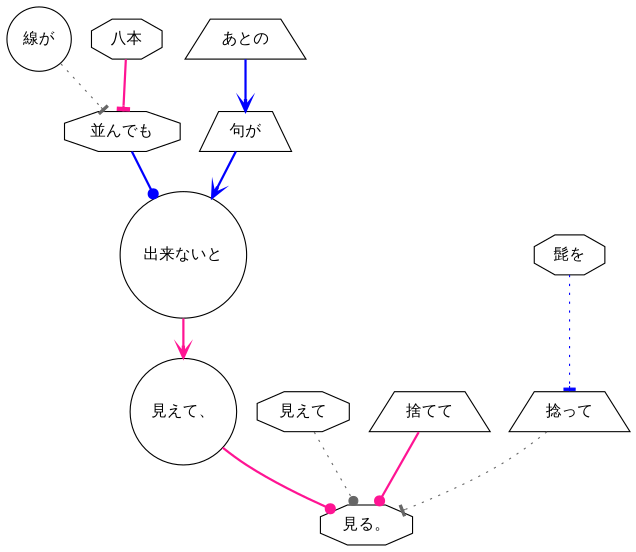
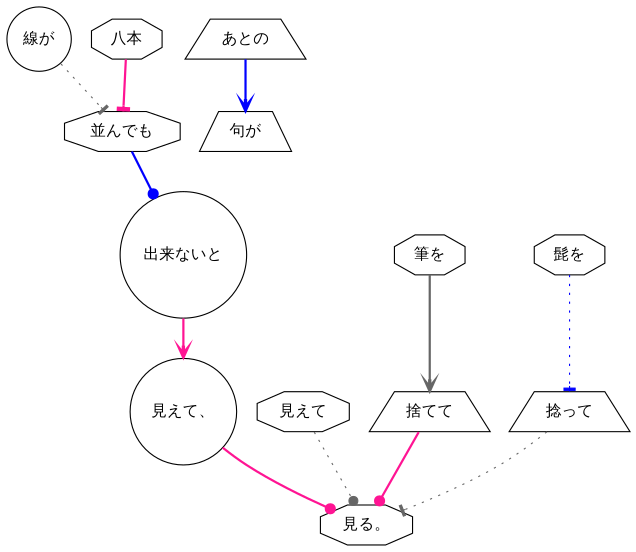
  digraph {
    fontname=Nunito
    node [fontname=Nunito shape=octagon]
    edge [arrowhead=tee color=gray40 fontname=Nunito style=bold]
    n1 [label="線が" shape=circle]
    n2 [label="並んでも"]
    n3 [label="出来ないと" shape=circle]
    n4 [label="八本"]
    n5 [label="見えて、" shape=circle]
    n6 [label="あとの" shape=trapezium]
    n7 [label="句が" shape=trapezium]
    n8 [label="見る。"]
    n9 [label="見えて"]
+   n10 [label="筆を"]
    n11 [label="捨てて" shape=trapezium]
    n12 [label="髭を"]
    n13 [label="捻って" shape=trapezium]
    n1 -> n2 [style=dotted]
    n2 -> n3 [arrowhead=dot color=blue]
    n3 -> n5 [arrowhead=vee color=deeppink]
    n4 -> n2 [color=deeppink]
    n5 -> n8 [arrowhead=dot color=deeppink]
    n6 -> n7 [arrowhead=vee color=blue]
-   n7 -> n3 [arrowhead=vee color=blue]
    n9 -> n8 [arrowhead=dot style=dotted]
+   n10 -> n11 [arrowhead=vee]
    n11 -> n8 [arrowhead=dot color=deeppink]
    n12 -> n13 [color=blue style=dotted]
    n13 -> n8 [style=dotted]
  }
